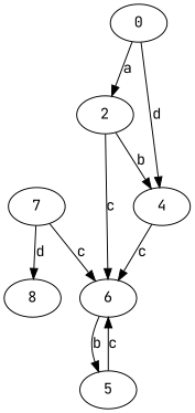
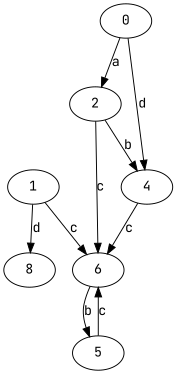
  strict digraph {
    fontname="JetBrains Mono"
    node [fontname="JetBrains Mono"]
    edge [fontname="JetBrains Mono"]
    2
    4
    6
    5
    0
-   1 [label=7]
+   1
    8
    2 -> 4 [label=b]
    2 -> 6 [label=c]
    4 -> 6 [label=c]
    6 -> 5 [label=b]
    5 -> 6 [label=c]
    0 -> 2 [label=a]
    0 -> 4 [label=d]
    1 -> 6 [label=c]
    1 -> 8 [label=d]
  }
